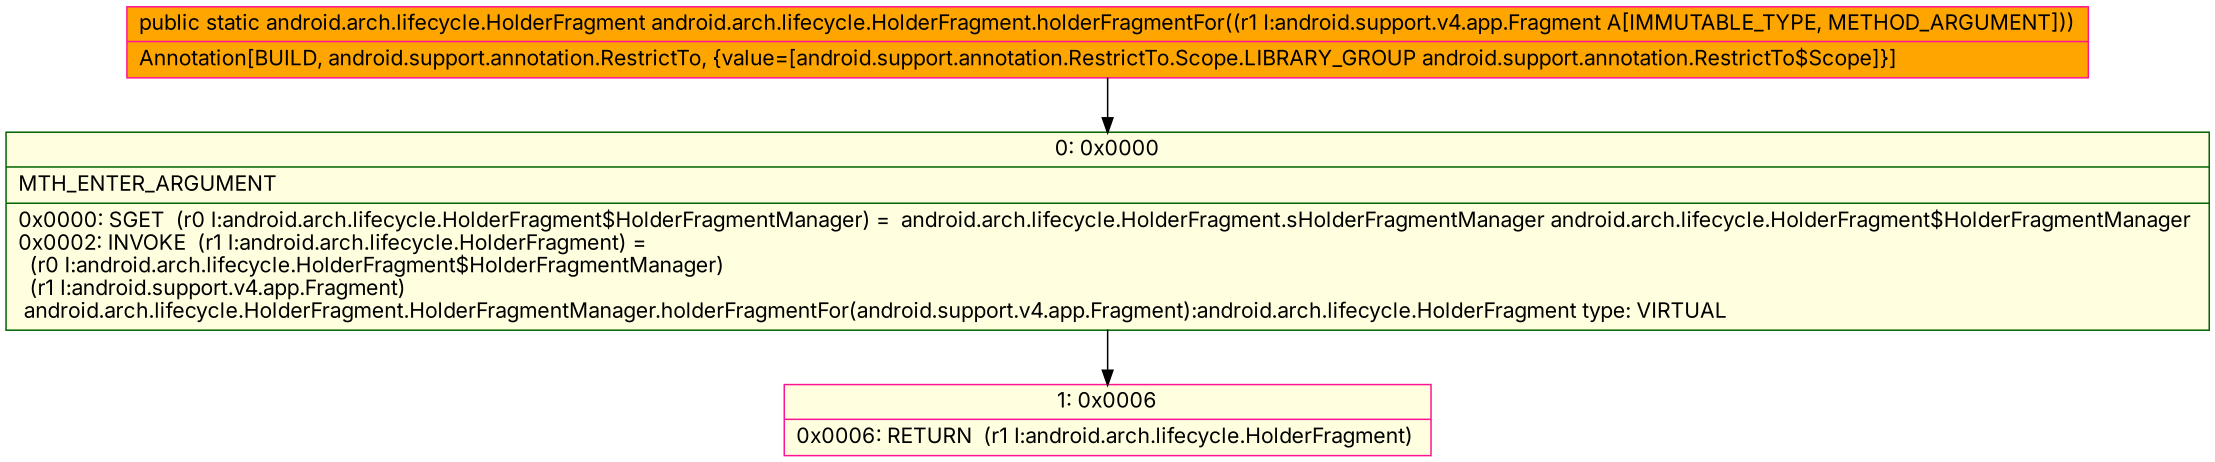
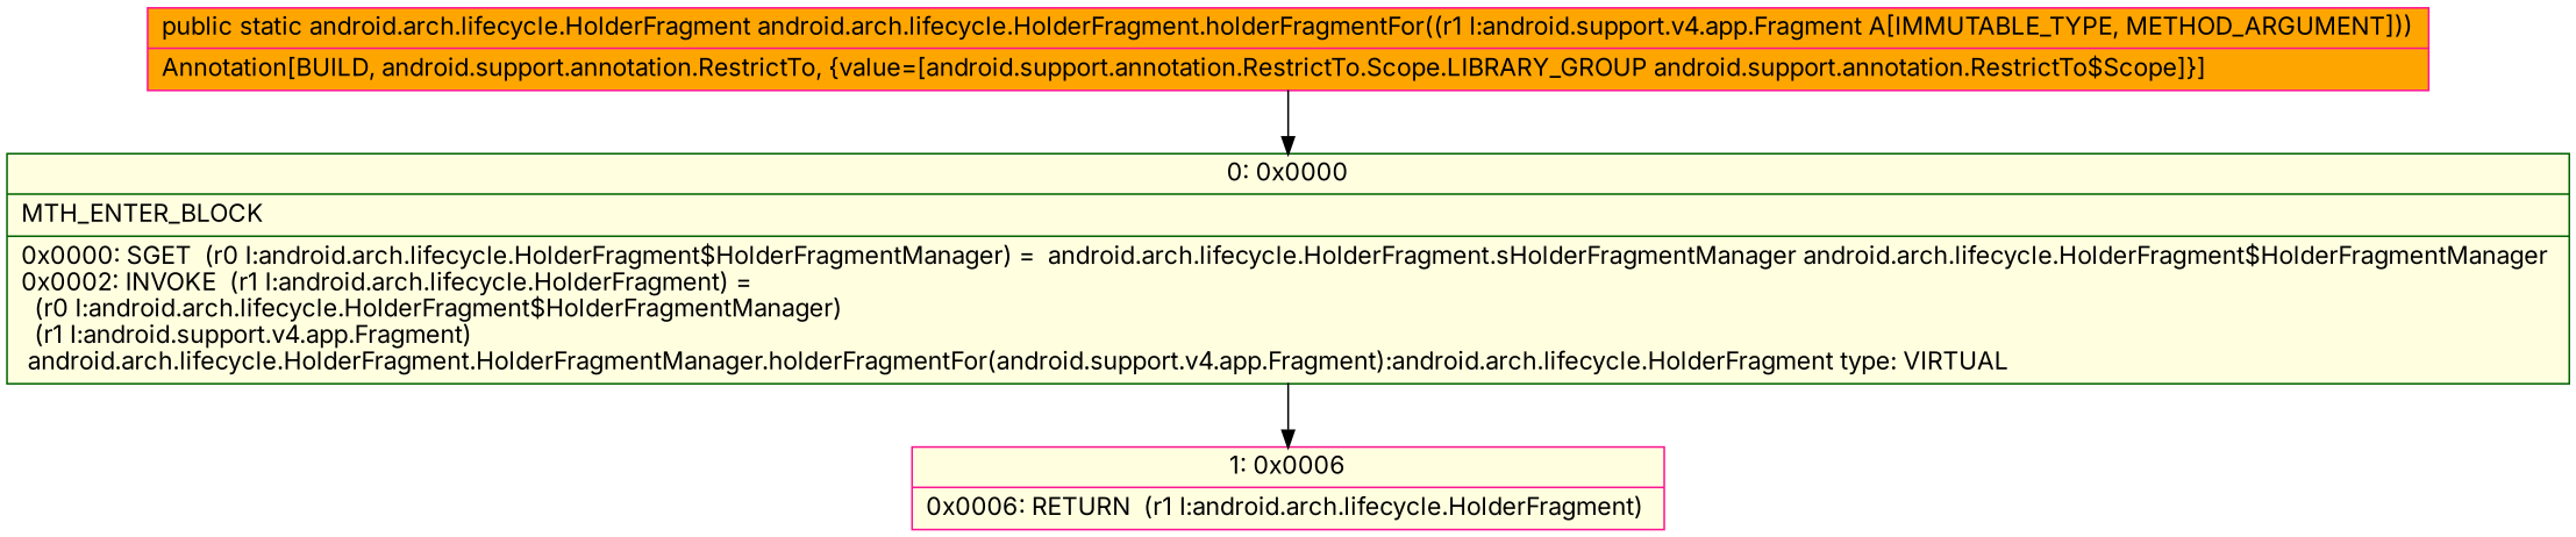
  digraph {
    fontname=Inter
    node [shape=record style=filled fillcolor=lightyellow color=deeppink fontname=Inter]
    edge [fontname=Inter]
-   n1 [label="{0\:\ 0x0000|MTH_ENTER_ARGUMENT\l|0x0000: SGET  (r0 I:android.arch.lifecycle.HolderFragment$HolderFragmentManager) =  android.arch.lifecycle.HolderFragment.sHolderFragmentManager android.arch.lifecycle.HolderFragment$HolderFragmentManager \l0x0002: INVOKE  (r1 I:android.arch.lifecycle.HolderFragment) = \l  (r0 I:android.arch.lifecycle.HolderFragment$HolderFragmentManager)\l  (r1 I:android.support.v4.app.Fragment)\l android.arch.lifecycle.HolderFragment.HolderFragmentManager.holderFragmentFor(android.support.v4.app.Fragment):android.arch.lifecycle.HolderFragment type: VIRTUAL \l}" color=darkgreen]
+   n1 [label="{0\:\ 0x0000|MTH_ENTER_BLOCK\l|0x0000: SGET  (r0 I:android.arch.lifecycle.HolderFragment$HolderFragmentManager) =  android.arch.lifecycle.HolderFragment.sHolderFragmentManager android.arch.lifecycle.HolderFragment$HolderFragmentManager \l0x0002: INVOKE  (r1 I:android.arch.lifecycle.HolderFragment) = \l  (r0 I:android.arch.lifecycle.HolderFragment$HolderFragmentManager)\l  (r1 I:android.support.v4.app.Fragment)\l android.arch.lifecycle.HolderFragment.HolderFragmentManager.holderFragmentFor(android.support.v4.app.Fragment):android.arch.lifecycle.HolderFragment type: VIRTUAL \l}" color=darkgreen]
    n2 [label="{1\:\ 0x0006|0x0006: RETURN  (r1 I:android.arch.lifecycle.HolderFragment) \l}"]
    n3 [label="{public static android.arch.lifecycle.HolderFragment android.arch.lifecycle.HolderFragment.holderFragmentFor((r1 I:android.support.v4.app.Fragment A[IMMUTABLE_TYPE, METHOD_ARGUMENT]))  | Annotation[BUILD, android.support.annotation.RestrictTo, \{value=[android.support.annotation.RestrictTo.Scope.LIBRARY_GROUP android.support.annotation.RestrictTo$Scope]\}]\l}" fillcolor=orange]
    n1 -> n2
    n3 -> n1
  }
